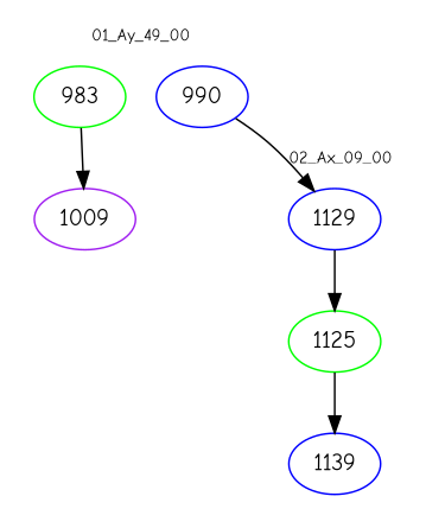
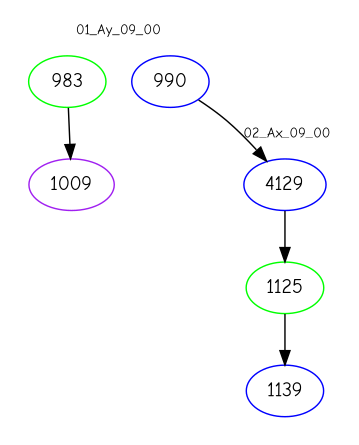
  digraph {
    fontname="Comic Neue"
    node [color=blue fontname="Comic Neue"]
    edge [color=black fontname="Comic Neue"]
-   n1 [label=1129]
+   n1 [label=4129]
    n2 [color=green label=1125]
    n3 [label=1139]
    n4 [label=990]
    n5 [color=green label=983]
    n6 [color=purple label=1009]
    subgraph cluster_1 {
      color=white
      fontsize=10
      label="02_Ax_09_00"
      n1
      n2
      n3
    }
    subgraph cluster_2 {
      color=white
      fontsize=10
-     label="01_Ay_49_00"
+     label="01_Ay_09_00"
      n4
      n5
      n6
    }
    n1 -> n2
    n2 -> n3
    n4 -> n1
    n5 -> n6
  }
